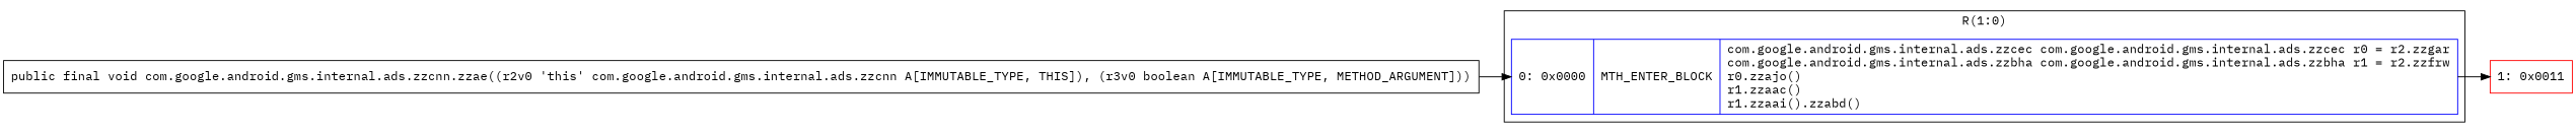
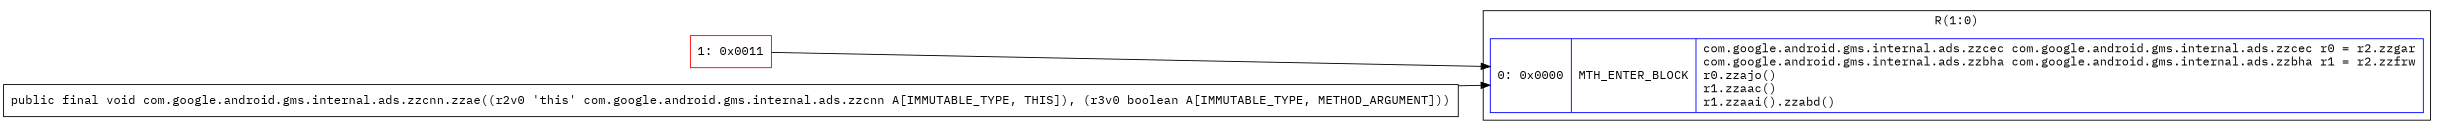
  digraph {
    rankdir=LR
    fontname="IBM Plex Mono"
    node [shape=record fontname="IBM Plex Mono"]
    edge [fontname="IBM Plex Mono"]
    n1 [color=blue label="{0\:\ 0x0000|MTH_ENTER_BLOCK\l|com.google.android.gms.internal.ads.zzcec com.google.android.gms.internal.ads.zzcec r0 = r2.zzgar\lcom.google.android.gms.internal.ads.zzbha com.google.android.gms.internal.ads.zzbha r1 = r2.zzfrw\lr0.zzajo()\lr1.zzaac()\lr1.zzaai().zzabd()\l}"]
    n2 [color=red label="{1\:\ 0x0011}"]
    n3 [label="{public final void com.google.android.gms.internal.ads.zzcnn.zzae((r2v0 'this' com.google.android.gms.internal.ads.zzcnn A[IMMUTABLE_TYPE, THIS]), (r3v0 boolean A[IMMUTABLE_TYPE, METHOD_ARGUMENT])) }"]
    subgraph cluster_1 {
      label="R(1:0)"
      n1
    }
-   n1 -> n2
+   n2 -> n1
    n3 -> n1
  }
